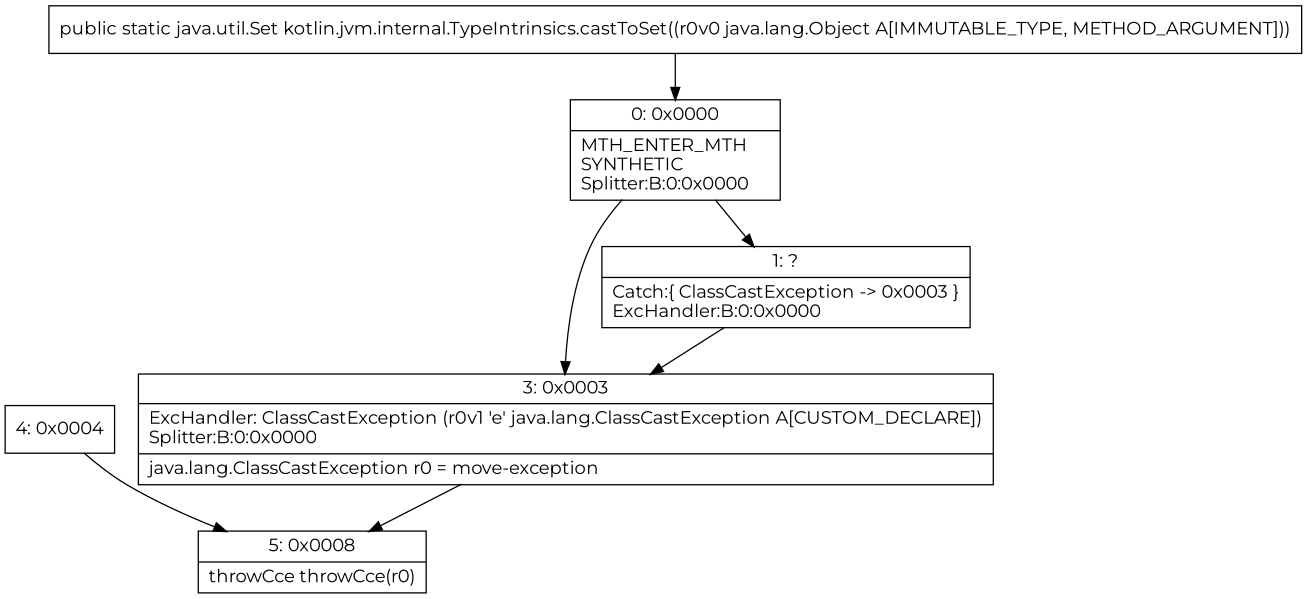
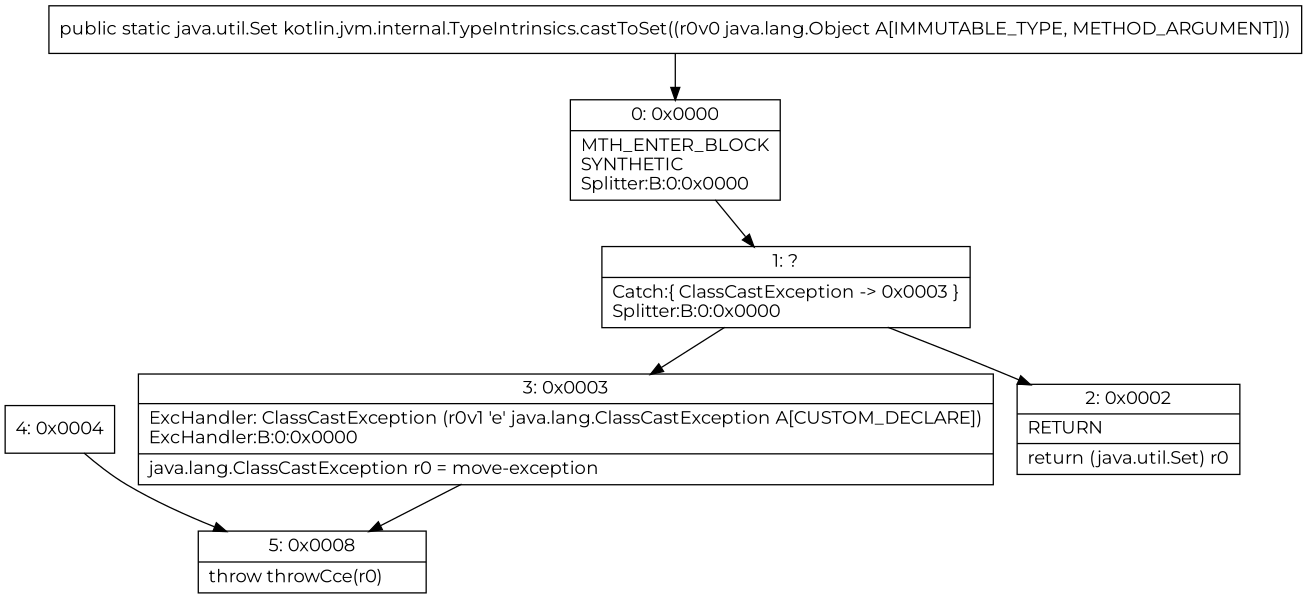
  digraph {
    fontname=Montserrat
    node [fontname=Montserrat shape=record]
    edge [fontname=Montserrat]
-   n1 [label="{0\:\ 0x0000|MTH_ENTER_MTH\lSYNTHETIC\lSplitter:B:0:0x0000\l}"]
-   n2 [label="{1\:\ ?|Catch:\{ ClassCastException \-\> 0x0003 \}\lExcHandler:B:0:0x0000\l}"]
-   n3 [label="{3\:\ 0x0003|ExcHandler: ClassCastException (r0v1 'e' java.lang.ClassCastException A[CUSTOM_DECLARE])\lSplitter:B:0:0x0000\l|java.lang.ClassCastException r0 = move\-exception\l}"]
-   n5 [label="{5\:\ 0x0008|throwCce throwCce(r0)\l}"]
+   n1 [label="{0\:\ 0x0000|MTH_ENTER_BLOCK\lSYNTHETIC\lSplitter:B:0:0x0000\l}"]
+   n2 [label="{1\:\ ?|Catch:\{ ClassCastException \-\> 0x0003 \}\lSplitter:B:0:0x0000\l}"]
+   n3 [label="{3\:\ 0x0003|ExcHandler: ClassCastException (r0v1 'e' java.lang.ClassCastException A[CUSTOM_DECLARE])\lExcHandler:B:0:0x0000\l|java.lang.ClassCastException r0 = move\-exception\l}"]
+   n4 [label="{2\:\ 0x0002|RETURN\l|return (java.util.Set) r0\l}"]
+   n5 [label="{5\:\ 0x0008|throw throwCce(r0)\l}"]
    n6 [label="{4\:\ 0x0004}"]
    n7 [label="{public static java.util.Set kotlin.jvm.internal.TypeIntrinsics.castToSet((r0v0 java.lang.Object A[IMMUTABLE_TYPE, METHOD_ARGUMENT])) }"]
    n1 -> n2
-   n1 -> n3
    n2 -> n3
+   n2 -> n4
    n3 -> n5
    n6 -> n5
    n7 -> n1
  }
